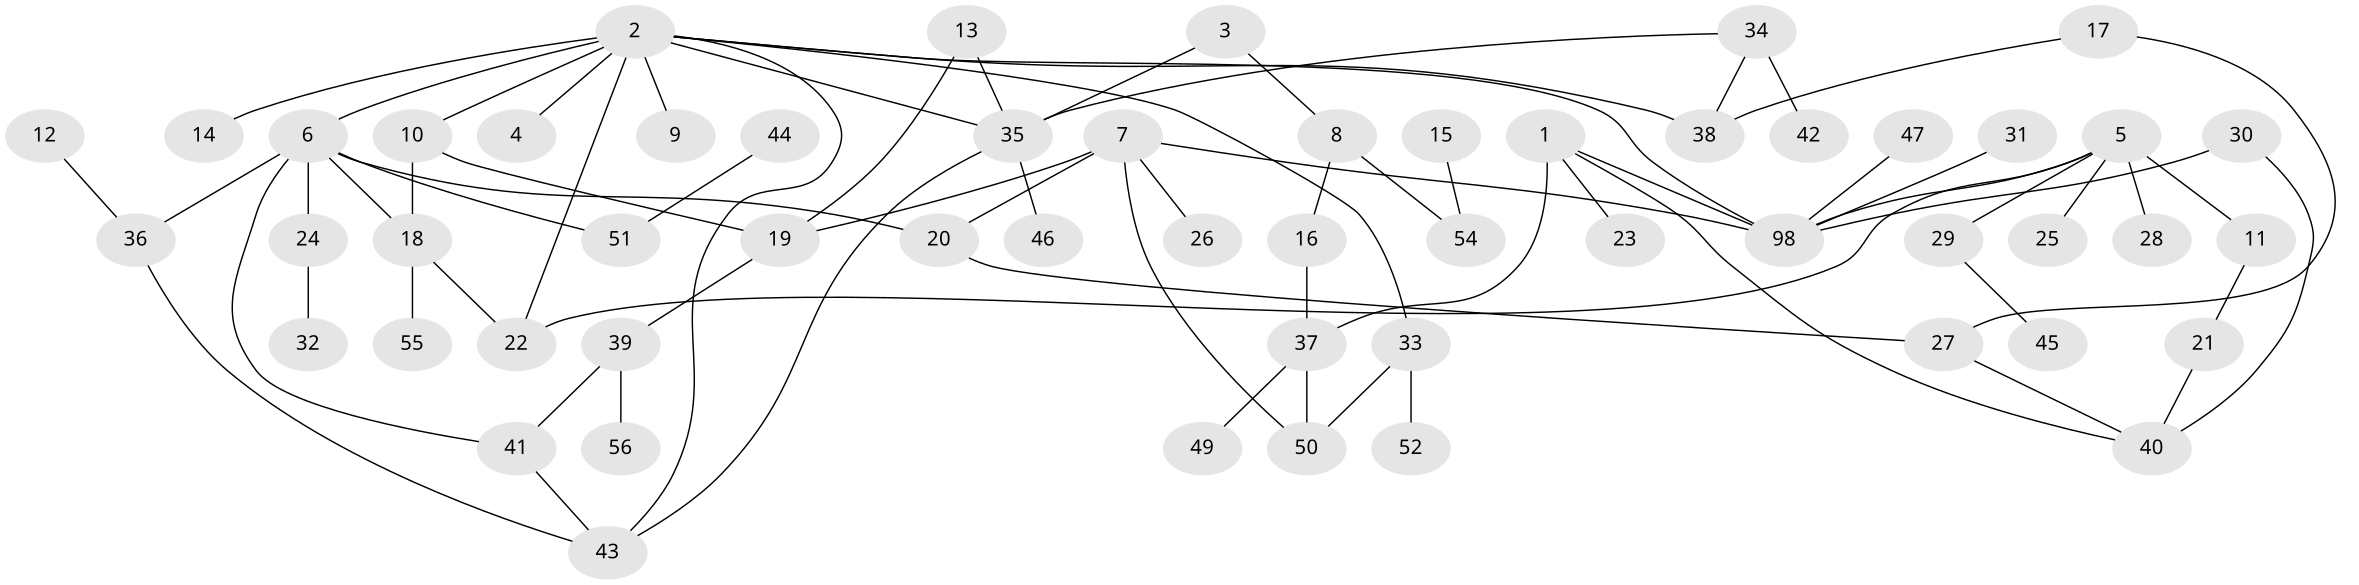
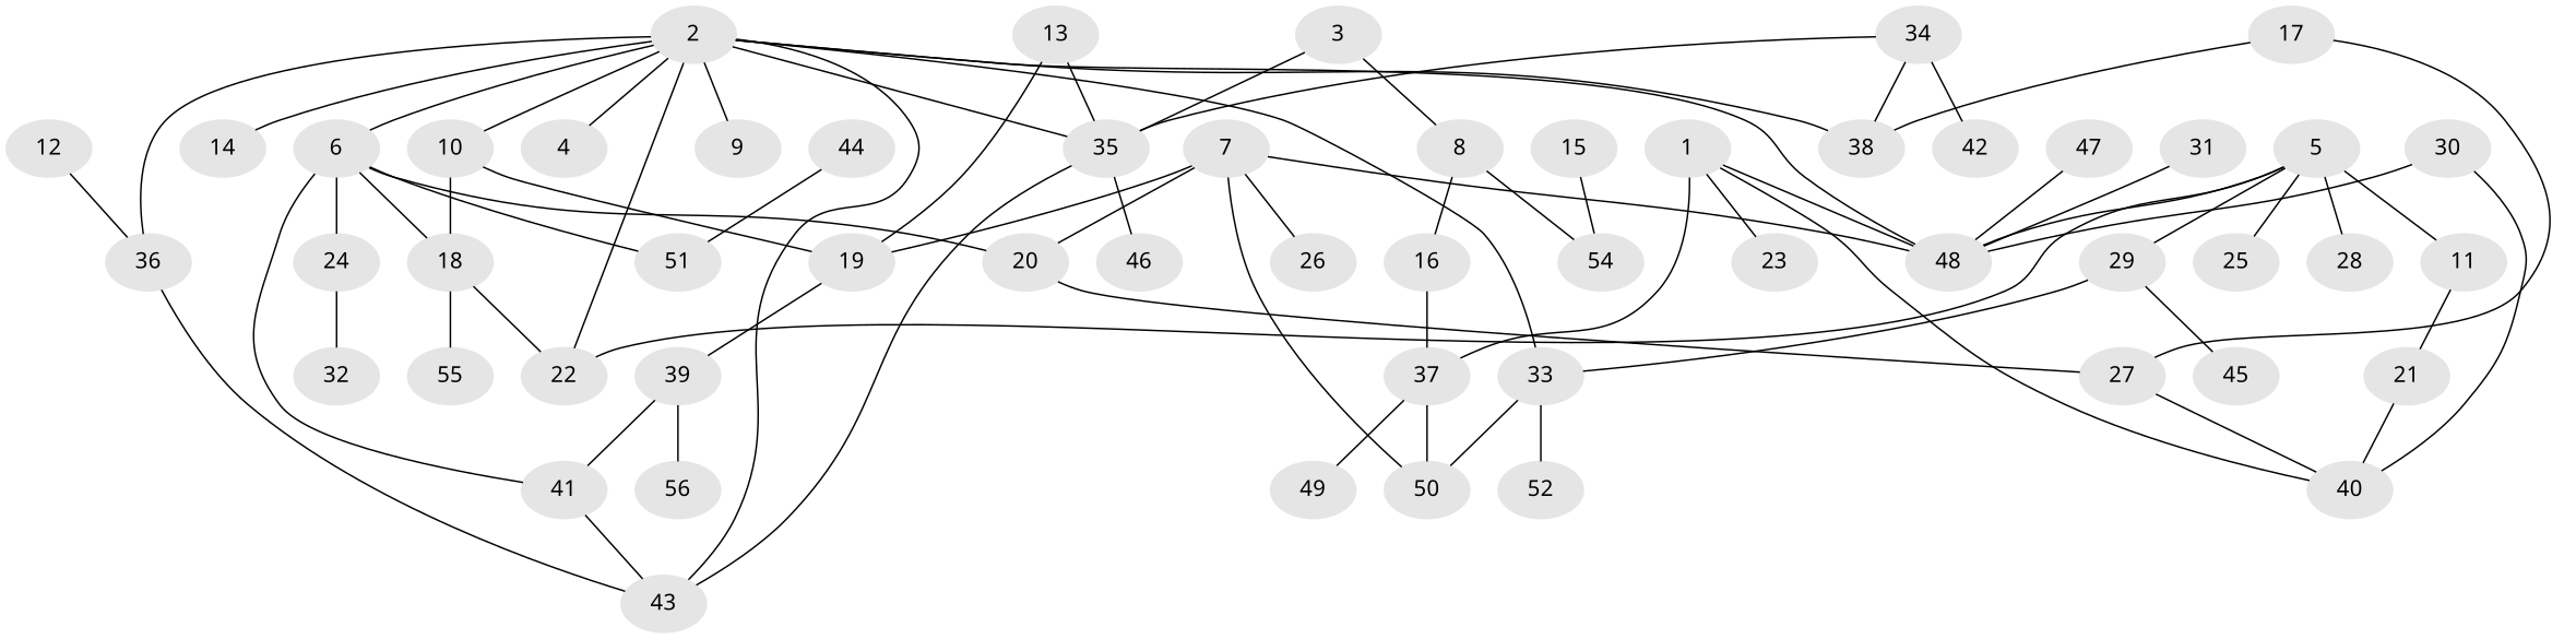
  graph {
    fontname="Noto Sans"
    node [color=gray90 fontname="Noto Sans" style=filled]
    edge [fontname="Noto Sans" weight=1.0]
    1
    23
    37
    40
-   48 [label=98]
+   48
    50
    49
    2
    4
    6
    9
    10
    14
    22
    33
    35
    36
    38
    43
    18
    20
    24
    41
    51
    19
    52
    46
    3
    8
    16
    54
    5
    11
    25
    28
    29
    21
    45
    55
    27
    32
    7
    26
    39
    12
    13
    15
    17
    56
    30
    31
    34
    42
    44
    47
    1 -- 23
    1 -- 37
    1 -- 40
    1 -- 48
    37 -- 50
    37 -- 49
    2 -- 48
    2 -- 4
    2 -- 6
    2 -- 9
    2 -- 10
    2 -- 14
    2 -- 22
    2 -- 33
    2 -- 35
-   6 -- 36
+   2 -- 36
    2 -- 38
    2 -- 43
    6 -- 18
    6 -- 20
    6 -- 24
    6 -- 41
    6 -- 51
    10 -- 18
    10 -- 19
    33 -- 50
    33 -- 52
    35 -- 43
    35 -- 46
    36 -- 43
    18 -- 22
    18 -- 55
    20 -- 27
    24 -- 32
    41 -- 43
    19 -- 39
    3 -- 35
    3 -- 8
    8 -- 16
    8 -- 54
    16 -- 37
    5 -- 48
    5 -- 22
    5 -- 11
    5 -- 25
    5 -- 28
    5 -- 29 [weight=2.0]
    11 -- 21
+   29 -- 33
    29 -- 45
    21 -- 40
    27 -- 40
    7 -- 48
    7 -- 50
    7 -- 20
    7 -- 19
    7 -- 26
    39 -- 41
    39 -- 56
    12 -- 36
    13 -- 35
    13 -- 19
    15 -- 54
    17 -- 38
    17 -- 27
    30 -- 40
    30 -- 48
    31 -- 48
    34 -- 35
    34 -- 38
    34 -- 42 [weight=2.0]
    44 -- 51
    47 -- 48
  }
